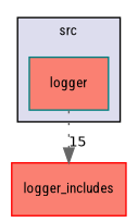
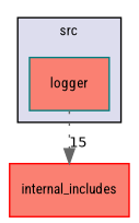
  digraph {
    compound=true
    fontname="Roboto Condensed"
    node [fillcolor=salmon fontname="Roboto Condensed" fontsize=10 shape=box style=filled]
    n1 [label=logger pencolor=black color=teal]
-   n2 [label=logger_includes color=red]
+   n2 [label=internal_includes color=red]
    subgraph cluster_1 {
      bgcolor="#ddddee"
      fontsize=10
      label=src
      pencolor=black
      n1
    }
    n1 -> n2 [headlabel=15 labeldistance=1.5 labelfontname=Helvetica labelfontsize=10 color=gray40 style=dotted fontname="Roboto Condensed"]
  }
